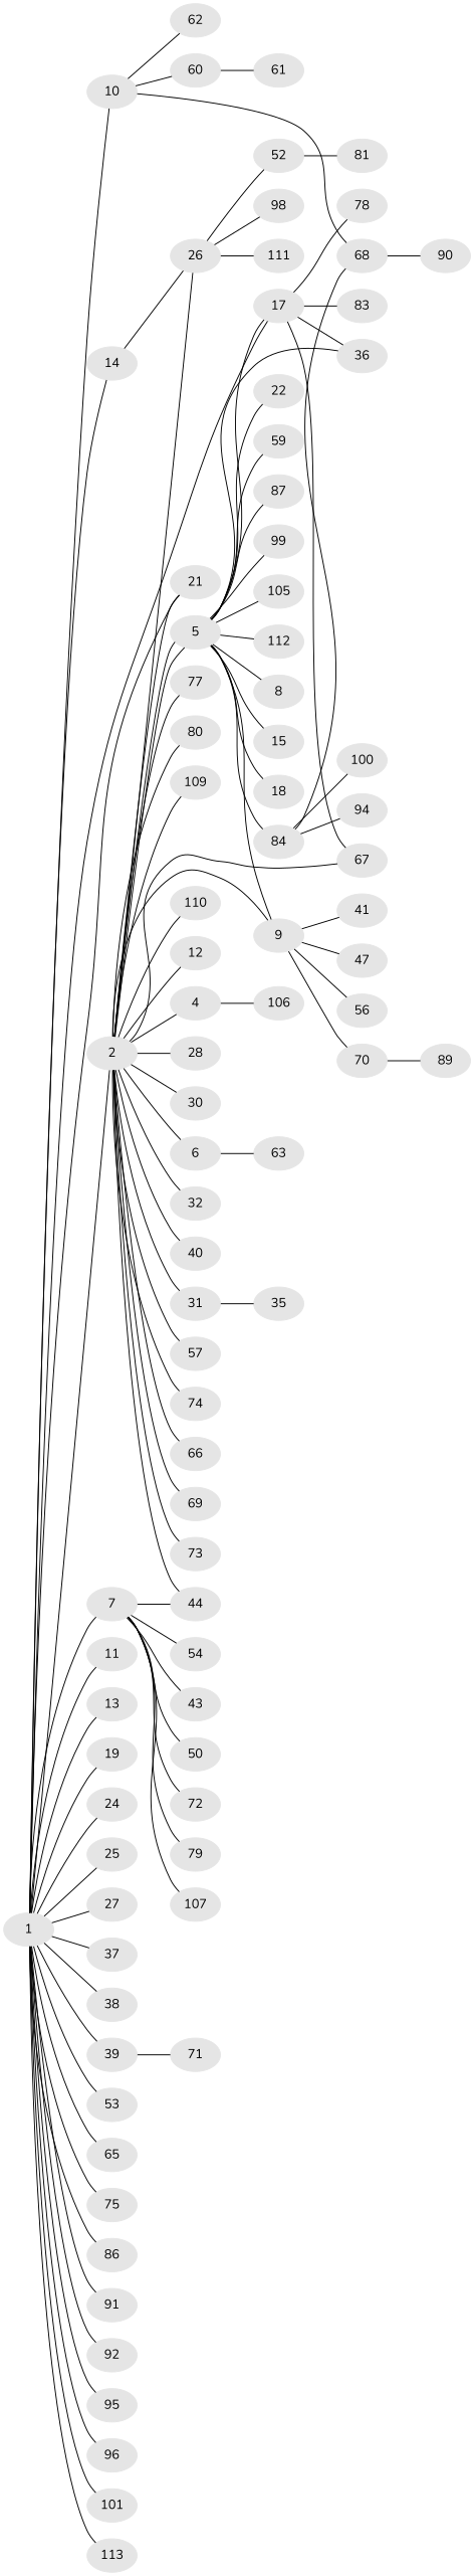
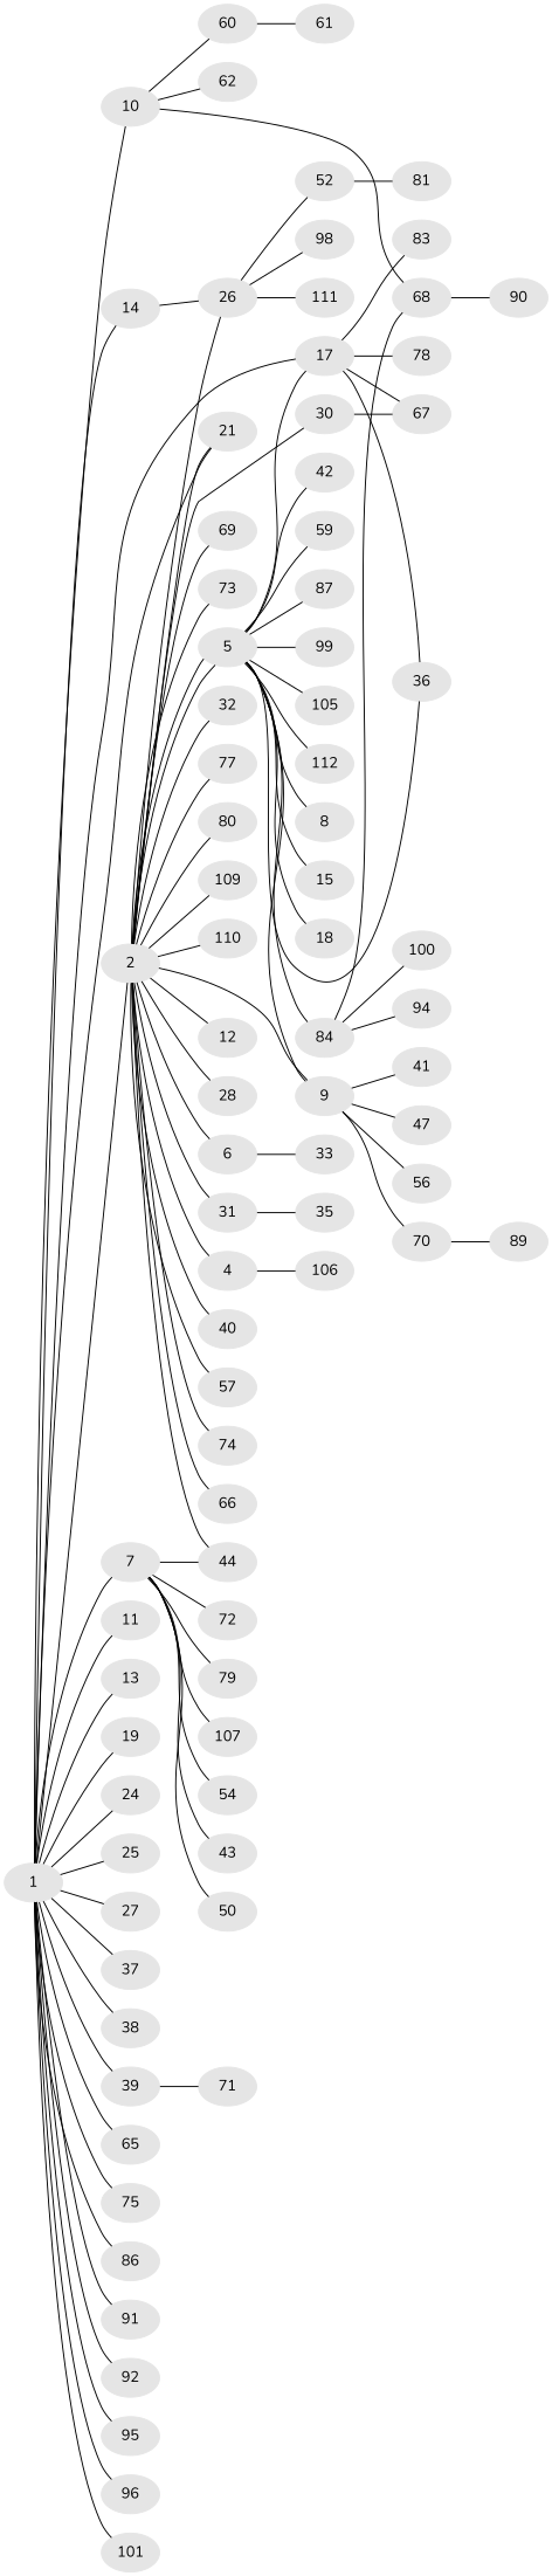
  graph {
    fontname=Nunito
    rankdir=LR
    node [color=gray90 fontname=Nunito style=filled]
    edge [fontname=Nunito]
    1 [super="+3"]
    2 [super="+78"]
    7 [super="+22"]
    10 [super="+16"]
    11 [super="+102"]
    13
    14
    17 [super="+20"]
    19
    21 [super="+48"]
    24
    25
    27
    37
    38 [super="+51"]
    39 [super="+88"]
-   53
    65
    75
    86
    91
    92
    95
    96
    101
-   113
    67 [super="+103"]
    4 [super="+108"]
    5 [super="+84"]
    6
    9
    12
    26 [super="+45"]
    28
    30
    31
    32 [super="+52"]
    40
    44
    57
    n41 [label=74]
    66
    69
    73
    77
    80
    109
    110
    54
    43
    50
    72
    79
    107
    60
    62
    68 [super="+82"]
    36 [super="+85"]
    n59 [label=78]
    83
    71
    106
    8
    15 [super="+74"]
    18
    n66 [label=84 super="+49"]
-   42 [label=22]
+   42
    59
    87
    99
    105
    112
-   33 [label=63]
+   33
    41 [super="+63"]
    47
    56 [super="+58"]
    70 [super="+93"]
    n78 [label=52]
    98
    111
    35
    94
    100
    89
    61
    90
    81
    1 -- 2
    1 -- 7
    1 -- 10
    1 -- 11
    1 -- 13
    1 -- 14
    1 -- 17
    1 -- 19
    1 -- 21 [weight=2]
    1 -- 24
    1 -- 25
    1 -- 27
    1 -- 37
    1 -- 38
    1 -- 39
-   1 -- 53
    1 -- 65
    1 -- 75
    1 -- 86
    1 -- 91
    1 -- 92
    1 -- 95
    1 -- 96
    1 -- 101
-   1 -- 113
    2 -- 21
-   2 -- 67
+   30 -- 67
    2 -- 4
    2 -- 5
    2 -- 5
    2 -- 6
    2 -- 9
    2 -- 12
    2 -- 26
    2 -- 28
    2 -- 30
    2 -- 31
    2 -- 32
    2 -- 40
    2 -- 44
    2 -- 57
    2 -- n41
    2 -- 66
    2 -- 69
    2 -- 73
    2 -- 77
    2 -- 80
    2 -- 109
    2 -- 110
    7 -- 44
    7 -- 54
    7 -- 43
    7 -- 50
    7 -- 72
    7 -- 79
    7 -- 107
    10 -- 60
    10 -- 62
    10 -- 68
    14 -- 26
    17 -- 67
    17 -- 36
    17 -- n59
    17 -- 83
    39 -- 71
    4 -- 106
    5 -- 17
    5 -- 9
    5 -- 36
    5 -- 8
    5 -- 15
    5 -- 18
    5 -- n66
    5 -- 42
    5 -- 59
    5 -- 87
    5 -- 99
    5 -- 105
    5 -- 112
    6 -- 33
    9 -- 41
    9 -- 47
    9 -- 56
    9 -- 70
    26 -- n78
    26 -- 98
    26 -- 111
    31 -- 35
    60 -- 61
    68 -- 90
    n66 -- 68
    n66 -- 94
    n66 -- 100
    70 -- 89
    n78 -- 81
  }
